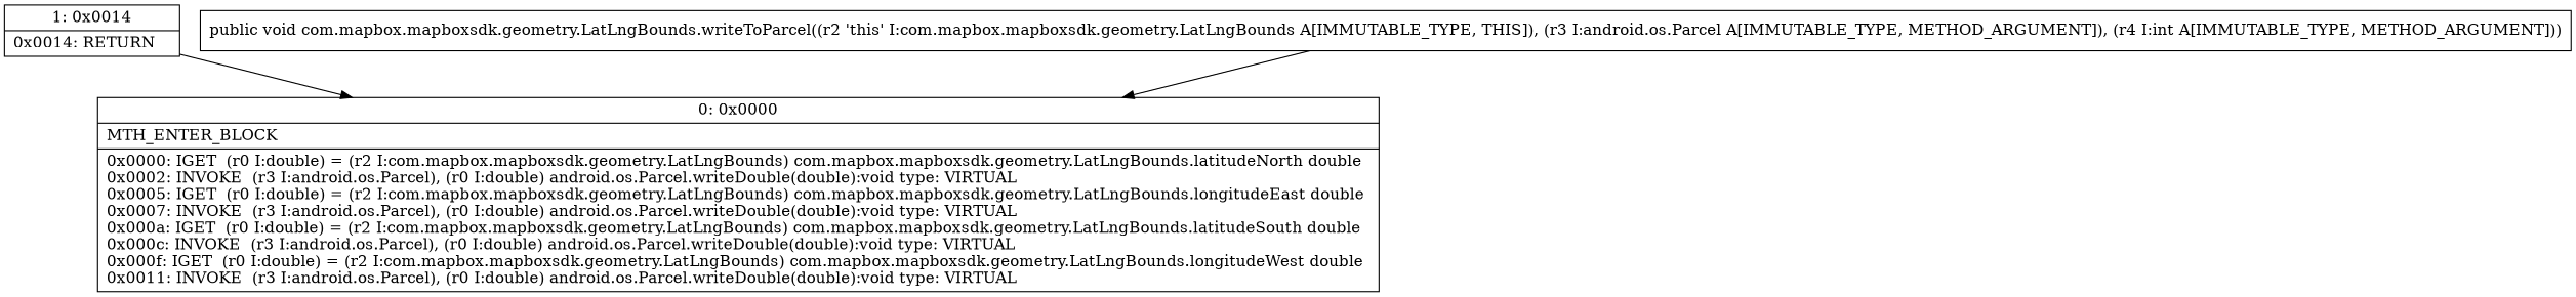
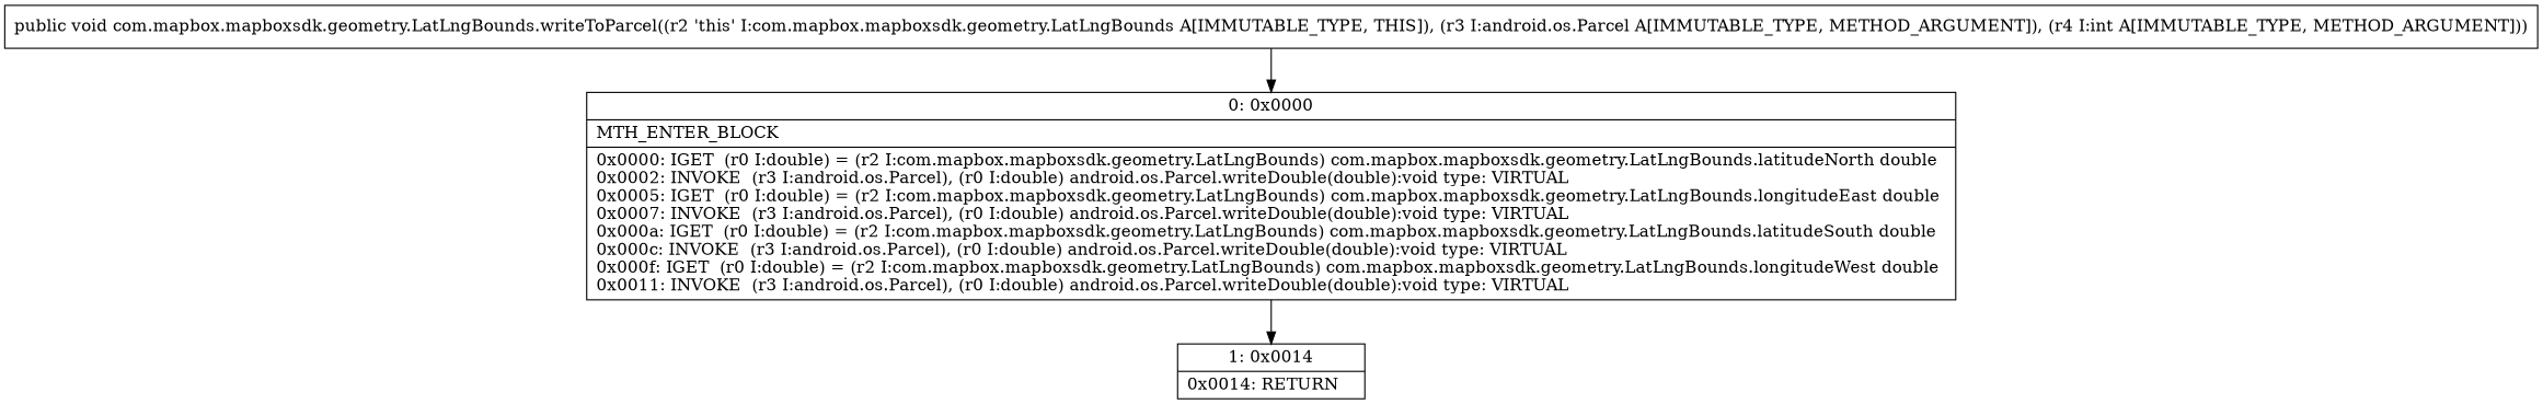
  digraph {
    node [shape=record]
    n1 [label="{0\:\ 0x0000|MTH_ENTER_BLOCK\l|0x0000: IGET  (r0 I:double) = (r2 I:com.mapbox.mapboxsdk.geometry.LatLngBounds) com.mapbox.mapboxsdk.geometry.LatLngBounds.latitudeNorth double \l0x0002: INVOKE  (r3 I:android.os.Parcel), (r0 I:double) android.os.Parcel.writeDouble(double):void type: VIRTUAL \l0x0005: IGET  (r0 I:double) = (r2 I:com.mapbox.mapboxsdk.geometry.LatLngBounds) com.mapbox.mapboxsdk.geometry.LatLngBounds.longitudeEast double \l0x0007: INVOKE  (r3 I:android.os.Parcel), (r0 I:double) android.os.Parcel.writeDouble(double):void type: VIRTUAL \l0x000a: IGET  (r0 I:double) = (r2 I:com.mapbox.mapboxsdk.geometry.LatLngBounds) com.mapbox.mapboxsdk.geometry.LatLngBounds.latitudeSouth double \l0x000c: INVOKE  (r3 I:android.os.Parcel), (r0 I:double) android.os.Parcel.writeDouble(double):void type: VIRTUAL \l0x000f: IGET  (r0 I:double) = (r2 I:com.mapbox.mapboxsdk.geometry.LatLngBounds) com.mapbox.mapboxsdk.geometry.LatLngBounds.longitudeWest double \l0x0011: INVOKE  (r3 I:android.os.Parcel), (r0 I:double) android.os.Parcel.writeDouble(double):void type: VIRTUAL \l}"]
    n2 [label="{1\:\ 0x0014|0x0014: RETURN   \l}"]
    n3 [label="{public void com.mapbox.mapboxsdk.geometry.LatLngBounds.writeToParcel((r2 'this' I:com.mapbox.mapboxsdk.geometry.LatLngBounds A[IMMUTABLE_TYPE, THIS]), (r3 I:android.os.Parcel A[IMMUTABLE_TYPE, METHOD_ARGUMENT]), (r4 I:int A[IMMUTABLE_TYPE, METHOD_ARGUMENT])) }"]
-   n2 -> n1
+   n1 -> n2
    n3 -> n1
  }
